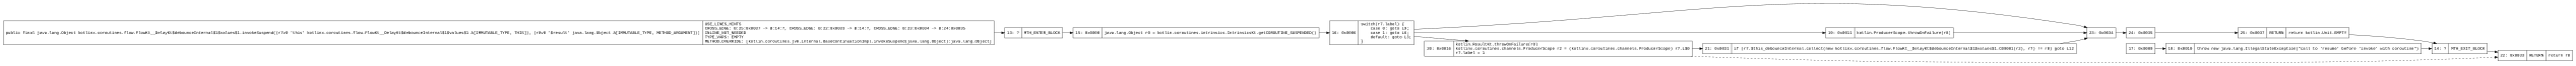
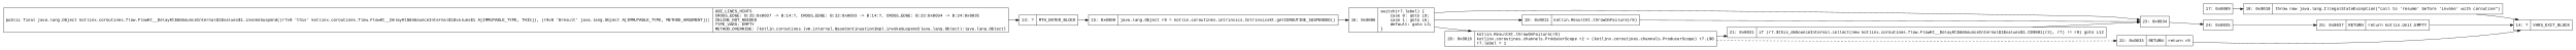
  digraph {
    fontname="Liberation Mono"
    rankdir=LR
    node [fontname="Liberation Mono" shape=record]
    edge [fontname="Liberation Mono"]
    n1 [label="{13\:\ ?|MTH_ENTER_BLOCK\l}"]
    n2 [label="{15\:\ 0x0000|java.lang.Object r0 = kotlin.coroutines.intrinsics.IntrinsicsKt.getCOROUTINE_SUSPENDED()\l}"]
    n3 [label="{16\:\ 0x0006|switch(r7.label) \{\l    case 0: goto L9;\l    case 1: goto L6;\l    default: goto L3;\l\}\l}"]
-   n4 [label="{19\:\ 0x0011|kotlin.ProducerScope.throwOnFailure(r8)\l}"]
+   n4 [label="{19\:\ 0x0011|kotlin.ResultKt.throwOnFailure(r8)\l}"]
    n5 [label="{20\:\ 0x0016|kotlin.ResultKt.throwOnFailure(r8)\lkotlinx.coroutines.channels.ProducerScope r2 = (kotlinx.coroutines.channels.ProducerScope) r7.L$0\lr7.label = 1\l}"]
    n6 [label="{23\:\ 0x0034}"]
    n7 [label="{17\:\ 0x0009}"]
    n8 [label="{18\:\ 0x0010|throw new java.lang.IllegalStateException(\"call to 'resume' before 'invoke' with coroutine\")\l}"]
    n9 [label="{21\:\ 0x0031|if (r7.$this_debounceInternal.collect(new kotlinx.coroutines.flow.FlowKt__DelayKt$debounceInternal$1$values$1.C09001(r2), r7) != r0) goto L12\l}"]
    n10 [label="{22\:\ 0x0033|RETURN\l|return r0\l}"]
-   n11 [label="{14\:\ ?|MTH_EXIT_BLOCK\l}"]
+   n11 [label="{14\:\ ?|VARS_EXIT_BLOCK\l}"]
    n12 [label="{24\:\ 0x0035}"]
    n13 [label="{25\:\ 0x0037|RETURN\l|return kotlin.Unit.EMPTY\l}"]
    n14 [label="{public final java.lang.Object kotlinx.coroutines.flow.FlowKt__DelayKt$debounceInternal$1$values$1.invokeSuspend((r7v0 'this' kotlinx.coroutines.flow.FlowKt__DelayKt$debounceInternal$1$values$1 A[IMMUTABLE_TYPE, THIS]), (r8v0 '$result' java.lang.Object A[IMMUTABLE_TYPE, METHOD_ARGUMENT]))  | USE_LINES_HINTS\lCROSS_EDGE: B:25:0x0037 \-\> B:14:?, CROSS_EDGE: B:22:0x0033 \-\> B:14:?, CROSS_EDGE: B:23:0x0034 \-\> B:24:0x0035\lINLINE_NOT_NEEDED\lTYPE_VARS: EMPTY\lMETHOD_OVERRIDE: [kotlin.coroutines.jvm.internal.BaseContinuationImpl.invokeSuspend(java.lang.Object):java.lang.Object]\l}"]
    n1 -> n2
    n2 -> n3
    n3 -> n4
    n3 -> n5
    n3 -> n6
    n4 -> n6
    n5 -> n9
    n5 -> n10 [style=dashed]
    n6 -> n12
    n7 -> n8
    n8 -> n11
    n9 -> n6
-   n11 -> n10
+   n10 -> n11
    n12 -> n13
    n13 -> n11
    n14 -> n1
  }
